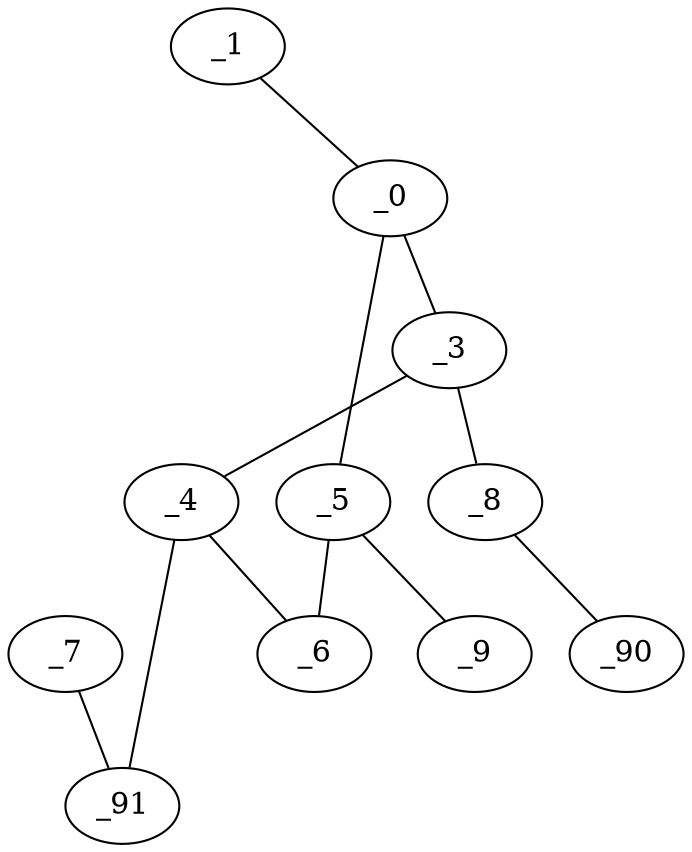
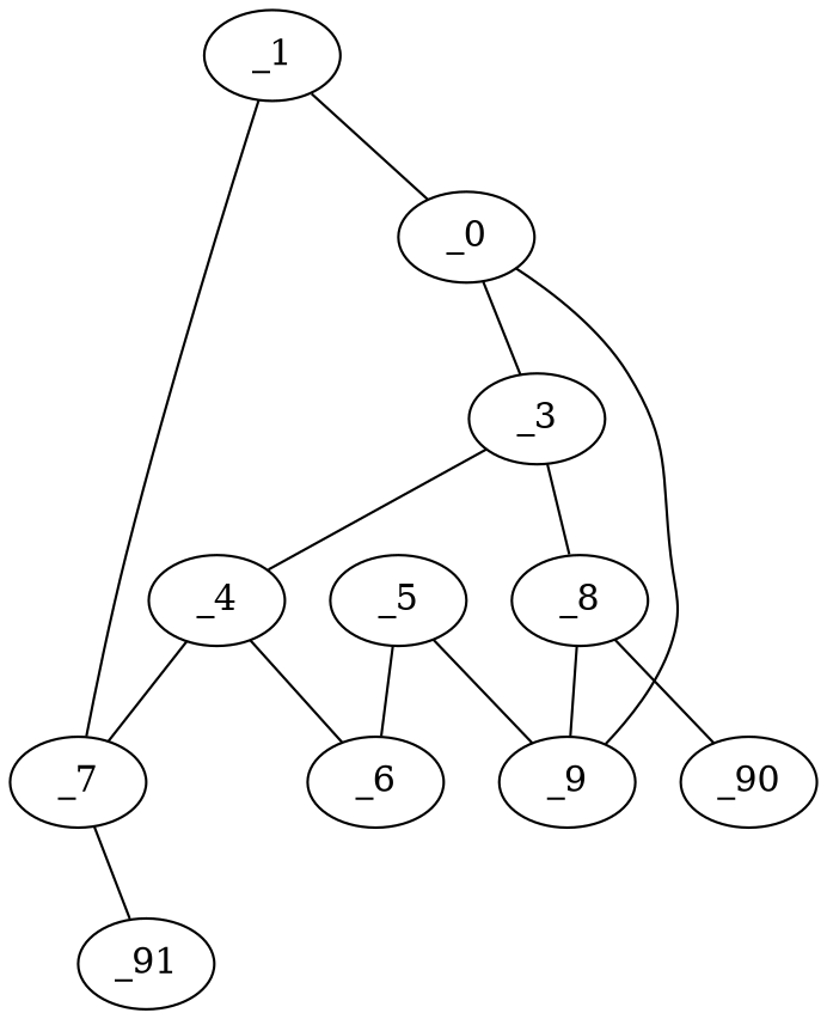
  graph {
    node [charge=0 chem=1 symbol="C  " x=4.3968 y=0.1106]
    edge [valence=1]
    _1 [x=2.2788]
    n2 [label=_0 x=3.0878 y=0.6984]
    _7 [x=2.5878 y=-0.8404]
    _3 [x=3.8968]
    _5 [x=3.3968 y=1.6495]
    n6 [chem=2 label=_91 symbol="O  " x=2 y=-1.6495]
    _4 [x=3.5878 y=-0.8404]
    _8 [x=4.7058 y=0.6984]
    _6 [y=-1.4282]
    _9 [chem=2 symbol="O  " y=1.6495]
    n11 [chem=2 label=_90 symbol="O  " x=5.6569 y=0.3894]
    _1 -- n2
+   _1 -- _7
    n2 -- _3
-   n2 -- _5
+   n2 -- _9
    _7 -- n6 [valence=2]
    _3 -- _4
    _3 -- _8
    _5 -- _6
    _5 -- _9
-   _4 -- n6
+   _4 -- _7
    _4 -- _6
+   _8 -- _9
    _8 -- n11 [valence=2]
  }
